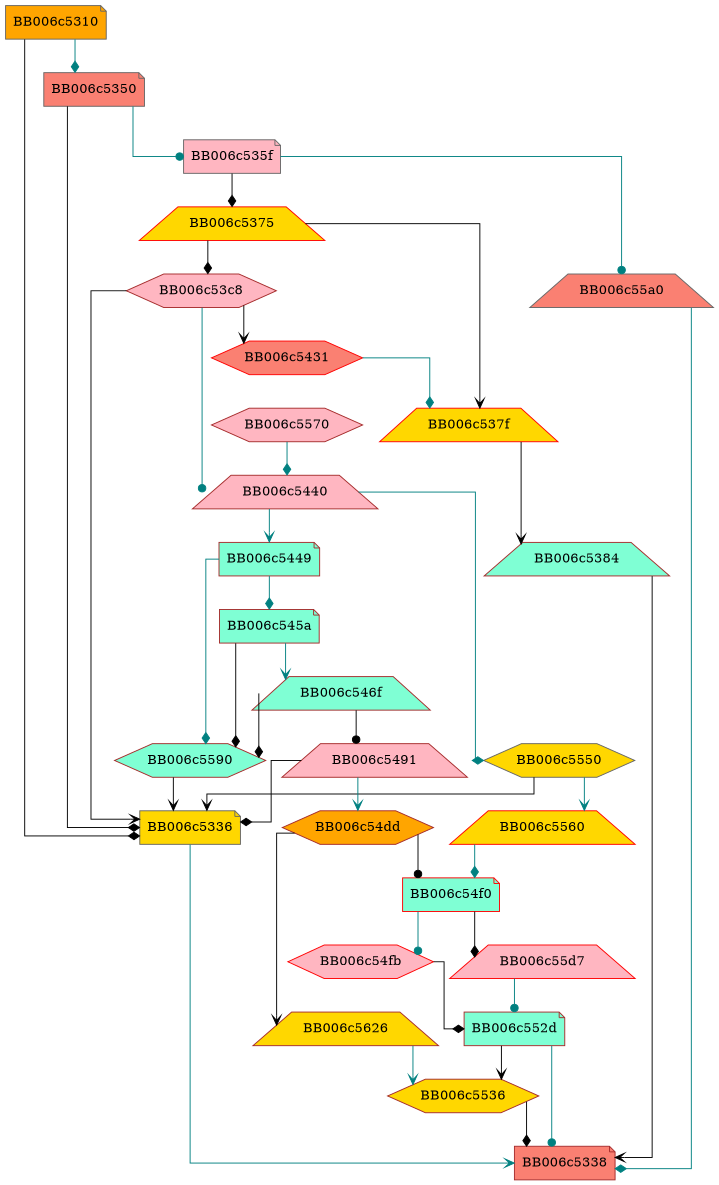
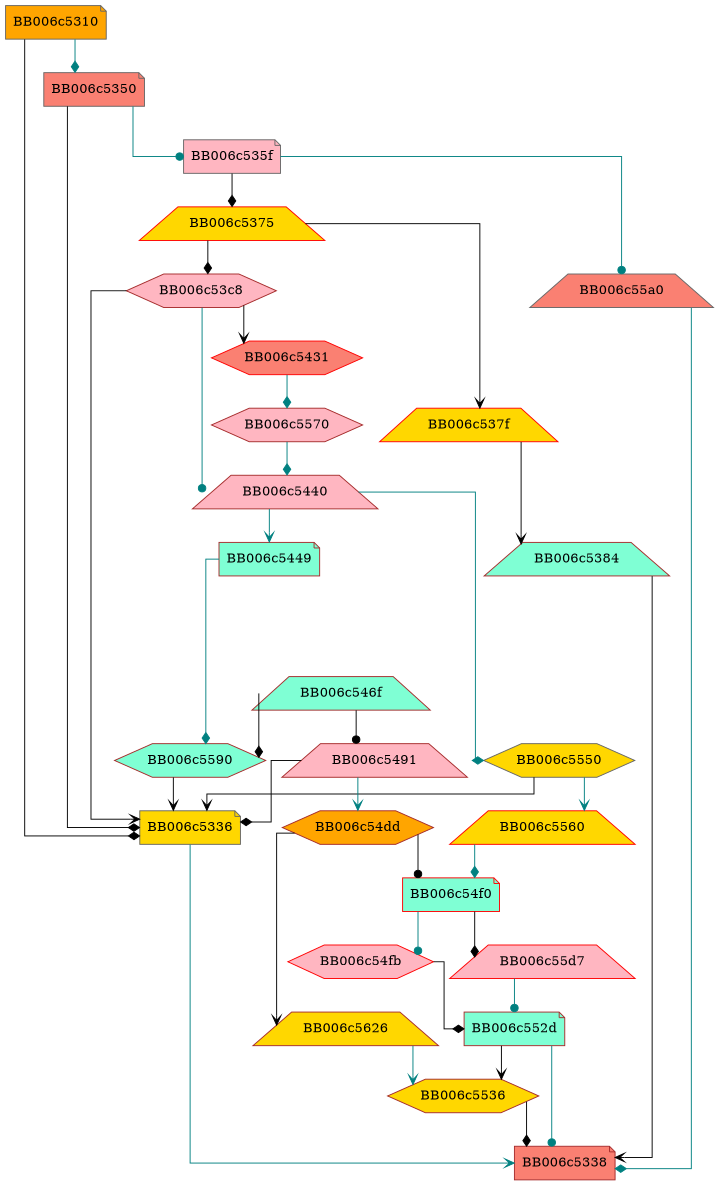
  digraph {
    splines=ortho
    node [color=brown fillcolor=gold shape=trapezium style=filled]
    edge [arrowhead=diamond color=black]
    BB006c5310 [color=gray40 fillcolor=orange shape=note]
    BB006c5350 [color=gray40 fillcolor=salmon shape=note]
    BB006c5336 [color=gray40 shape=note]
    BB006c535f [color=gray40 fillcolor=lightpink shape=note]
    BB006c5338 [fillcolor=salmon shape=note]
    BB006c55a0 [color=gray40 fillcolor=salmon]
    BB006c5375 [color=red]
    BB006c53c8 [fillcolor=lightpink shape=hexagon]
    BB006c537f [color=red]
    BB006c5431 [color=red fillcolor=salmon shape=hexagon]
    BB006c5440 [fillcolor=lightpink]
    BB006c5384 [fillcolor=aquamarine]
    BB006c5570 [fillcolor=lightpink shape=hexagon]
    BB006c5550 [color=gray40 shape=hexagon]
    BB006c5449 [fillcolor=aquamarine shape=note]
    BB006c5560 [color=red]
    BB006c5590 [fillcolor=aquamarine shape=hexagon]
-   BB006c545a [fillcolor=aquamarine shape=note]
    BB006c54f0 [color=red fillcolor=aquamarine shape=note]
    BB006c546f [fillcolor=aquamarine]
    BB006c5491 [fillcolor=lightpink]
    BB006c54dd [fillcolor=orange shape=hexagon]
    BB006c5626
    BB006c5536 [shape=hexagon]
    BB006c55d7 [color=red fillcolor=lightpink]
    BB006c54fb [color=red fillcolor=lightpink shape=hexagon]
    BB006c552d [fillcolor=aquamarine shape=note]
    BB006c5310 -> BB006c5350 [color=teal]
    BB006c5310 -> BB006c5336
    BB006c5350 -> BB006c5336
    BB006c5350 -> BB006c535f [arrowhead=dot color=teal]
    BB006c5336 -> BB006c5338 [arrowhead=vee color=teal]
    BB006c535f -> BB006c55a0 [arrowhead=dot color=teal]
    BB006c535f -> BB006c5375
    BB006c55a0 -> BB006c5338 [color=teal]
    BB006c5375 -> BB006c53c8
    BB006c5375 -> BB006c537f [arrowhead=vee]
    BB006c53c8 -> BB006c5336 [arrowhead=vee]
    BB006c53c8 -> BB006c5431 [arrowhead=vee]
    BB006c53c8 -> BB006c5440 [arrowhead=dot color=teal]
    BB006c537f -> BB006c5384 [arrowhead=vee]
-   BB006c5431 -> BB006c537f [color=teal]
+   BB006c5431 -> BB006c5570 [color=teal]
    BB006c5440 -> BB006c5550 [color=teal]
    BB006c5440 -> BB006c5449 [arrowhead=vee color=teal]
    BB006c5384 -> BB006c5338 [arrowhead=vee]
    BB006c5570 -> BB006c5440 [color=teal]
    BB006c5550 -> BB006c5336 [arrowhead=vee]
    BB006c5550 -> BB006c5560 [arrowhead=vee color=teal]
    BB006c5449 -> BB006c5590 [color=teal]
-   BB006c5449 -> BB006c545a [color=teal]
    BB006c5560 -> BB006c54f0 [color=teal]
    BB006c5590 -> BB006c5336 [arrowhead=vee]
-   BB006c545a -> BB006c5590
-   BB006c545a -> BB006c546f [arrowhead=vee color=teal]
    BB006c54f0 -> BB006c55d7
    BB006c54f0 -> BB006c54fb [arrowhead=dot color=teal]
    BB006c546f -> BB006c5590
    BB006c546f -> BB006c5491 [arrowhead=dot]
    BB006c5491 -> BB006c5336
    BB006c5491 -> BB006c54dd [arrowhead=vee color=teal]
    BB006c54dd -> BB006c54f0 [arrowhead=dot]
    BB006c54dd -> BB006c5626 [arrowhead=vee]
    BB006c5626 -> BB006c5536 [arrowhead=vee color=teal]
    BB006c5536 -> BB006c5338
    BB006c55d7 -> BB006c552d [arrowhead=dot color=teal]
    BB006c54fb -> BB006c552d
    BB006c552d -> BB006c5338 [arrowhead=dot color=teal]
    BB006c552d -> BB006c5536 [arrowhead=vee]
  }
